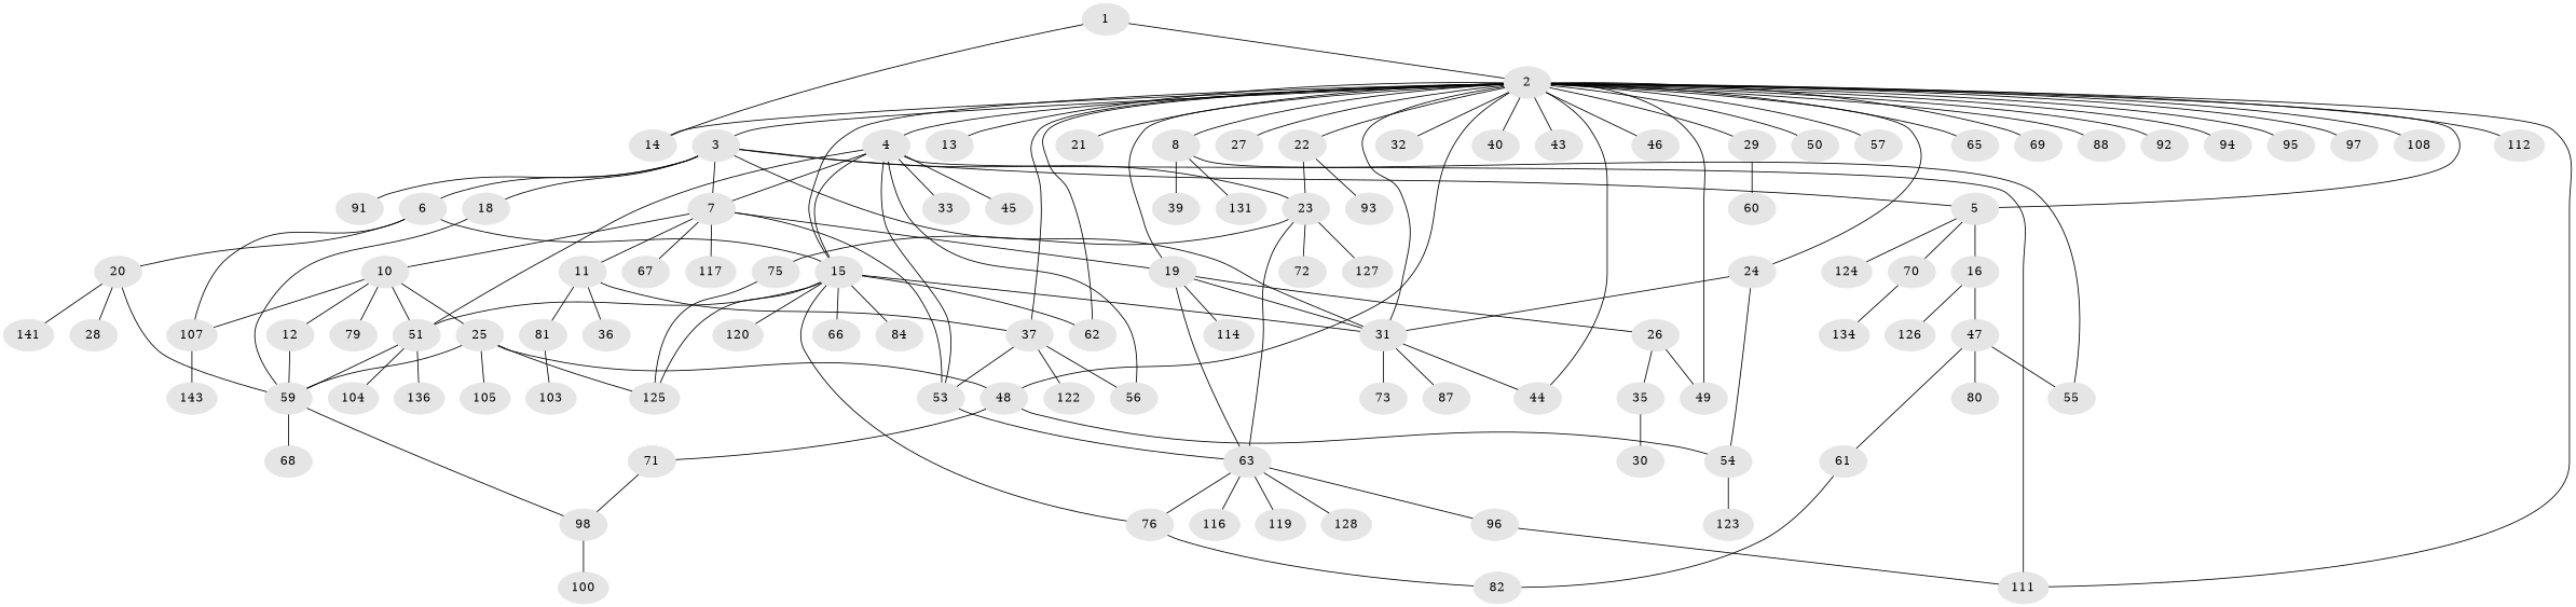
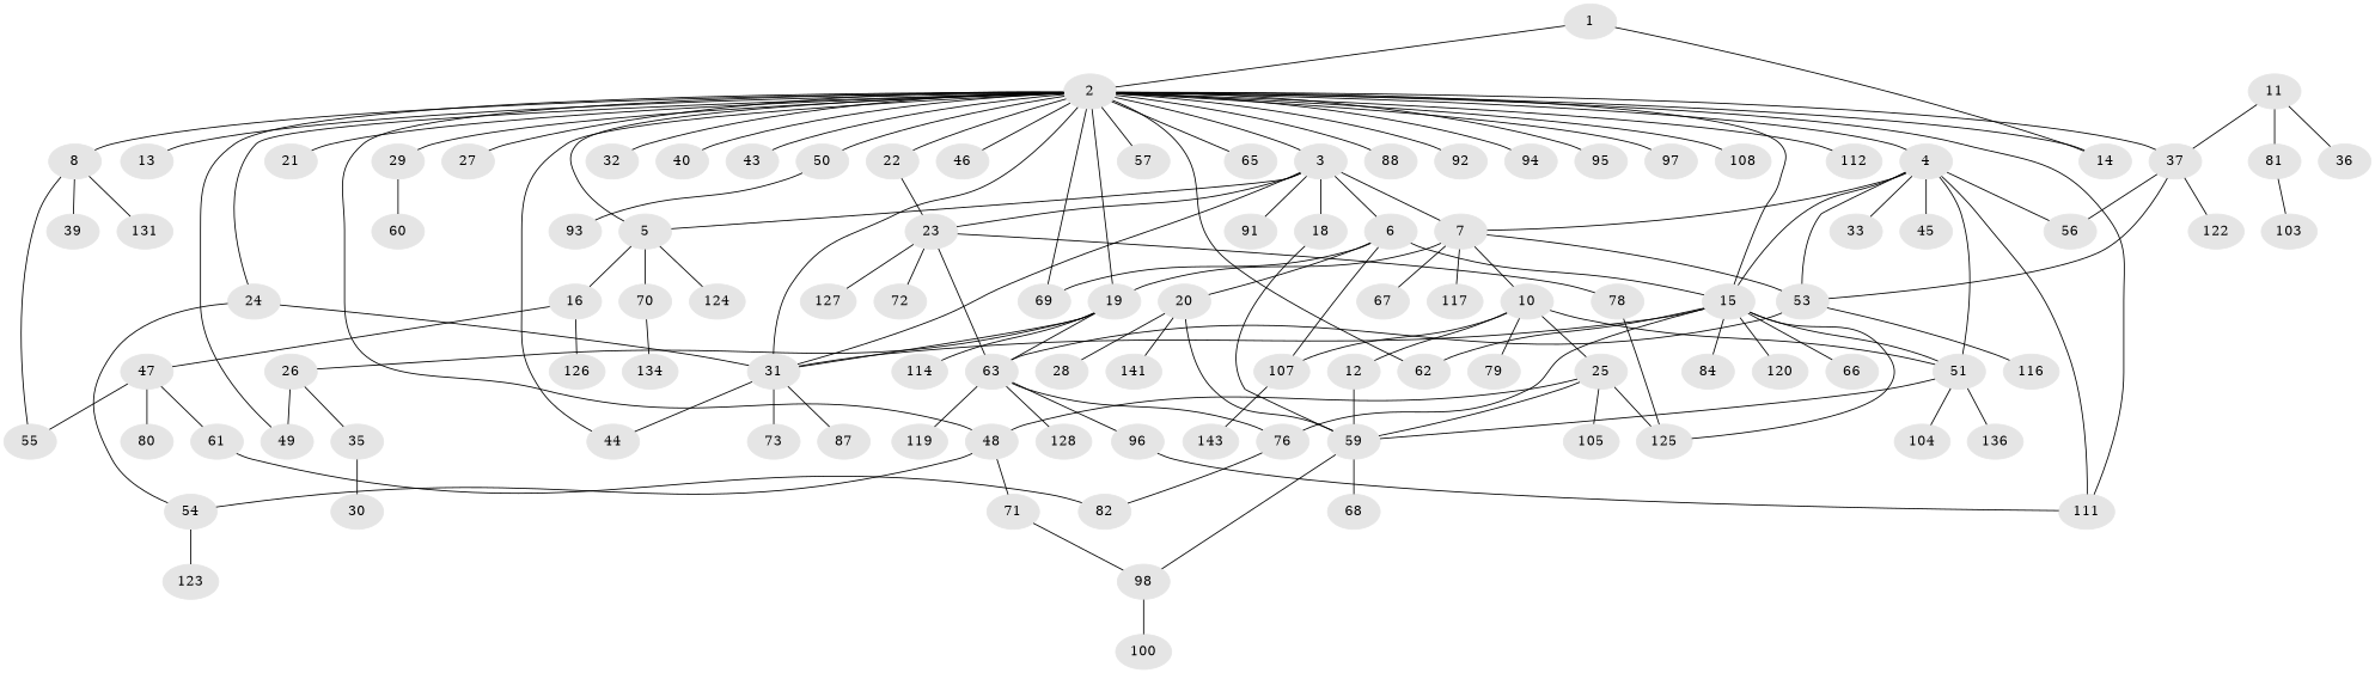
  graph {
    node [color=gray90 style=filled]
    1 [super="+118"]
    2 [super="+17"]
    14 [super="+30"]
    3 [super="+89"]
    4 [super="+58"]
    5 [super="+138"]
    8 [super="+77"]
    13
    15 [super="+73"]
    19 [super="+85"]
    21
    22
    24
    27
    29 [super="+110"]
    31 [super="+64"]
    32
    37 [super="+121"]
    n19 [label=40]
    43
    44
    46
    48 [super="+52"]
    49 [super="+129"]
    50
    57 [super="+140"]
    62
    65
    69
    88
    92
    94
    95
    97
    108
    111
    112
    6 [super="+142"]
    7 [super="+9"]
    18
    23 [super="+41"]
    91
    33 [super="+74"]
    45
    51 [super="+90"]
    53
    56
    16
    70
    124
    39
    55
    n53 [label=131]
    66
    76 [super="+131"]
    84
    120
    125
    26 [super="+130"]
    63 [super="+101"]
    114
    93
    54
    60
    n65 [label=73 super="+99"]
    87
    122
    71
    20 [super="+34"]
    107 [super="+135"]
    10 [super="+133"]
    11 [super="+106"]
    67
    117
    59 [super="+113"]
    72 [super="+102"]
-   75
+   75 [label=78]
    127
    104
    136
    47 [super="+78"]
    126
    134
    28
    141
    143
    12
    25 [super="+40"]
    79
    36
    81
    105
    103
    68
    98
    82 [super="+115"]
    61 [super="+86"]
    80
    35
    96
    116
    119
    128
    123 [super="+132"]
    n105 [label=30]
    100
    1 -- 2
    1 -- 14
    2 -- 14
    2 -- 3
    2 -- 4 [weight=3]
    2 -- 5 [weight=2]
    2 -- 8
    2 -- 13
    2 -- 15
    2 -- 19 [weight=2]
    2 -- 21
    2 -- 22
    2 -- 24
    2 -- 27
    2 -- 29
    2 -- 31
    2 -- 32
    2 -- 37
    2 -- n19
    2 -- 43
    2 -- 44
    2 -- 46
    2 -- 48
    2 -- 49
    2 -- 50
    2 -- 57
    2 -- 62
    2 -- 65
    2 -- 69
    2 -- 88
    2 -- 92
    2 -- 94
    2 -- 95
    2 -- 97
    2 -- 108
    2 -- 111
    2 -- 112
    3 -- 5
    3 -- 31
    3 -- 6
    3 -- 7
    3 -- 18
    3 -- 23
    3 -- 91
    4 -- 15
    4 -- 111
    4 -- 7
    4 -- 33
    4 -- 45
    4 -- 51
    4 -- 53
    4 -- 56
    5 -- 16
    5 -- 70
    5 -- 124
    8 -- 39
    8 -- 55
    8 -- n53
    15 -- 31
    15 -- 62
    15 -- 51
    15 -- 66
    15 -- 76
    15 -- 84
    15 -- 120
    15 -- 125
    19 -- 31
    19 -- 26
    19 -- 63
    19 -- 114
    22 -- 23
-   22 -- 93
+   50 -- 93
    24 -- 31
    24 -- 54
    29 -- 60
    31 -- 44
    31 -- n65 [weight=2]
    31 -- 87
    37 -- 53
    37 -- 56
    37 -- 122
    48 -- 54
    48 -- 71
    6 -- 15
+   6 -- 69
    6 -- 20
    6 -- 107
    7 -- 19
    7 -- 53
    7 -- 10
-   7 -- 11
    7 -- 67
    7 -- 117
    18 -- 59
    23 -- 63
    23 -- 72
    23 -- 75
    23 -- 127
    51 -- 59
    51 -- 104
    51 -- 136
    53 -- 63
    16 -- 47
    16 -- 126
    70 -- 134
    76 -- 82
    26 -- 49
    26 -- 35
    63 -- 76
    63 -- 96
-   63 -- 116
+   53 -- 116
    63 -- 119
    63 -- 128
    54 -- 123
    71 -- 98
    20 -- 59
    20 -- 28
    20 -- 141
    107 -- 143
    10 -- 51
    10 -- 107
    10 -- 12
    10 -- 25
    10 -- 79
    11 -- 37
    11 -- 36
    11 -- 81
    59 -- 68
    59 -- 98
    75 -- 125
    47 -- 55
    47 -- 61
    47 -- 80
    12 -- 59
    25 -- 48
    25 -- 125
    25 -- 59
    25 -- 105
    81 -- 103
    98 -- 100
    61 -- 82
    35 -- n105
    96 -- 111
  }
